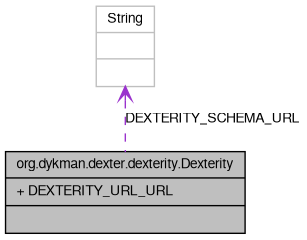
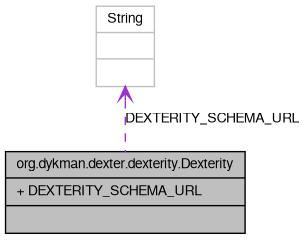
  digraph {
    node [fontname=FreeSans fontsize=10 shape=record]
-   n1 [color=black fillcolor=grey75 fontcolor=black height=0.2 label="{org.dykman.dexter.dexterity.Dexterity\n|+ DEXTERITY_URL_URL\l|}" style=filled width=0.4]
+   n1 [color=black fillcolor=grey75 fontcolor=black height=0.2 label="{org.dykman.dexter.dexterity.Dexterity\n|+ DEXTERITY_SCHEMA_URL\l|}" style=filled width=0.4]
    n2 [color=grey75 height=0.2 label="{String\n||}" width=0.4]
    n2 -> n1 [arrowtail=open color=darkorchid3 dir=back fontname=FreeSans fontsize=10 label=DEXTERITY_SCHEMA_URL labelfontname=FreeSans labelfontsize=10 style=dashed]
  }
